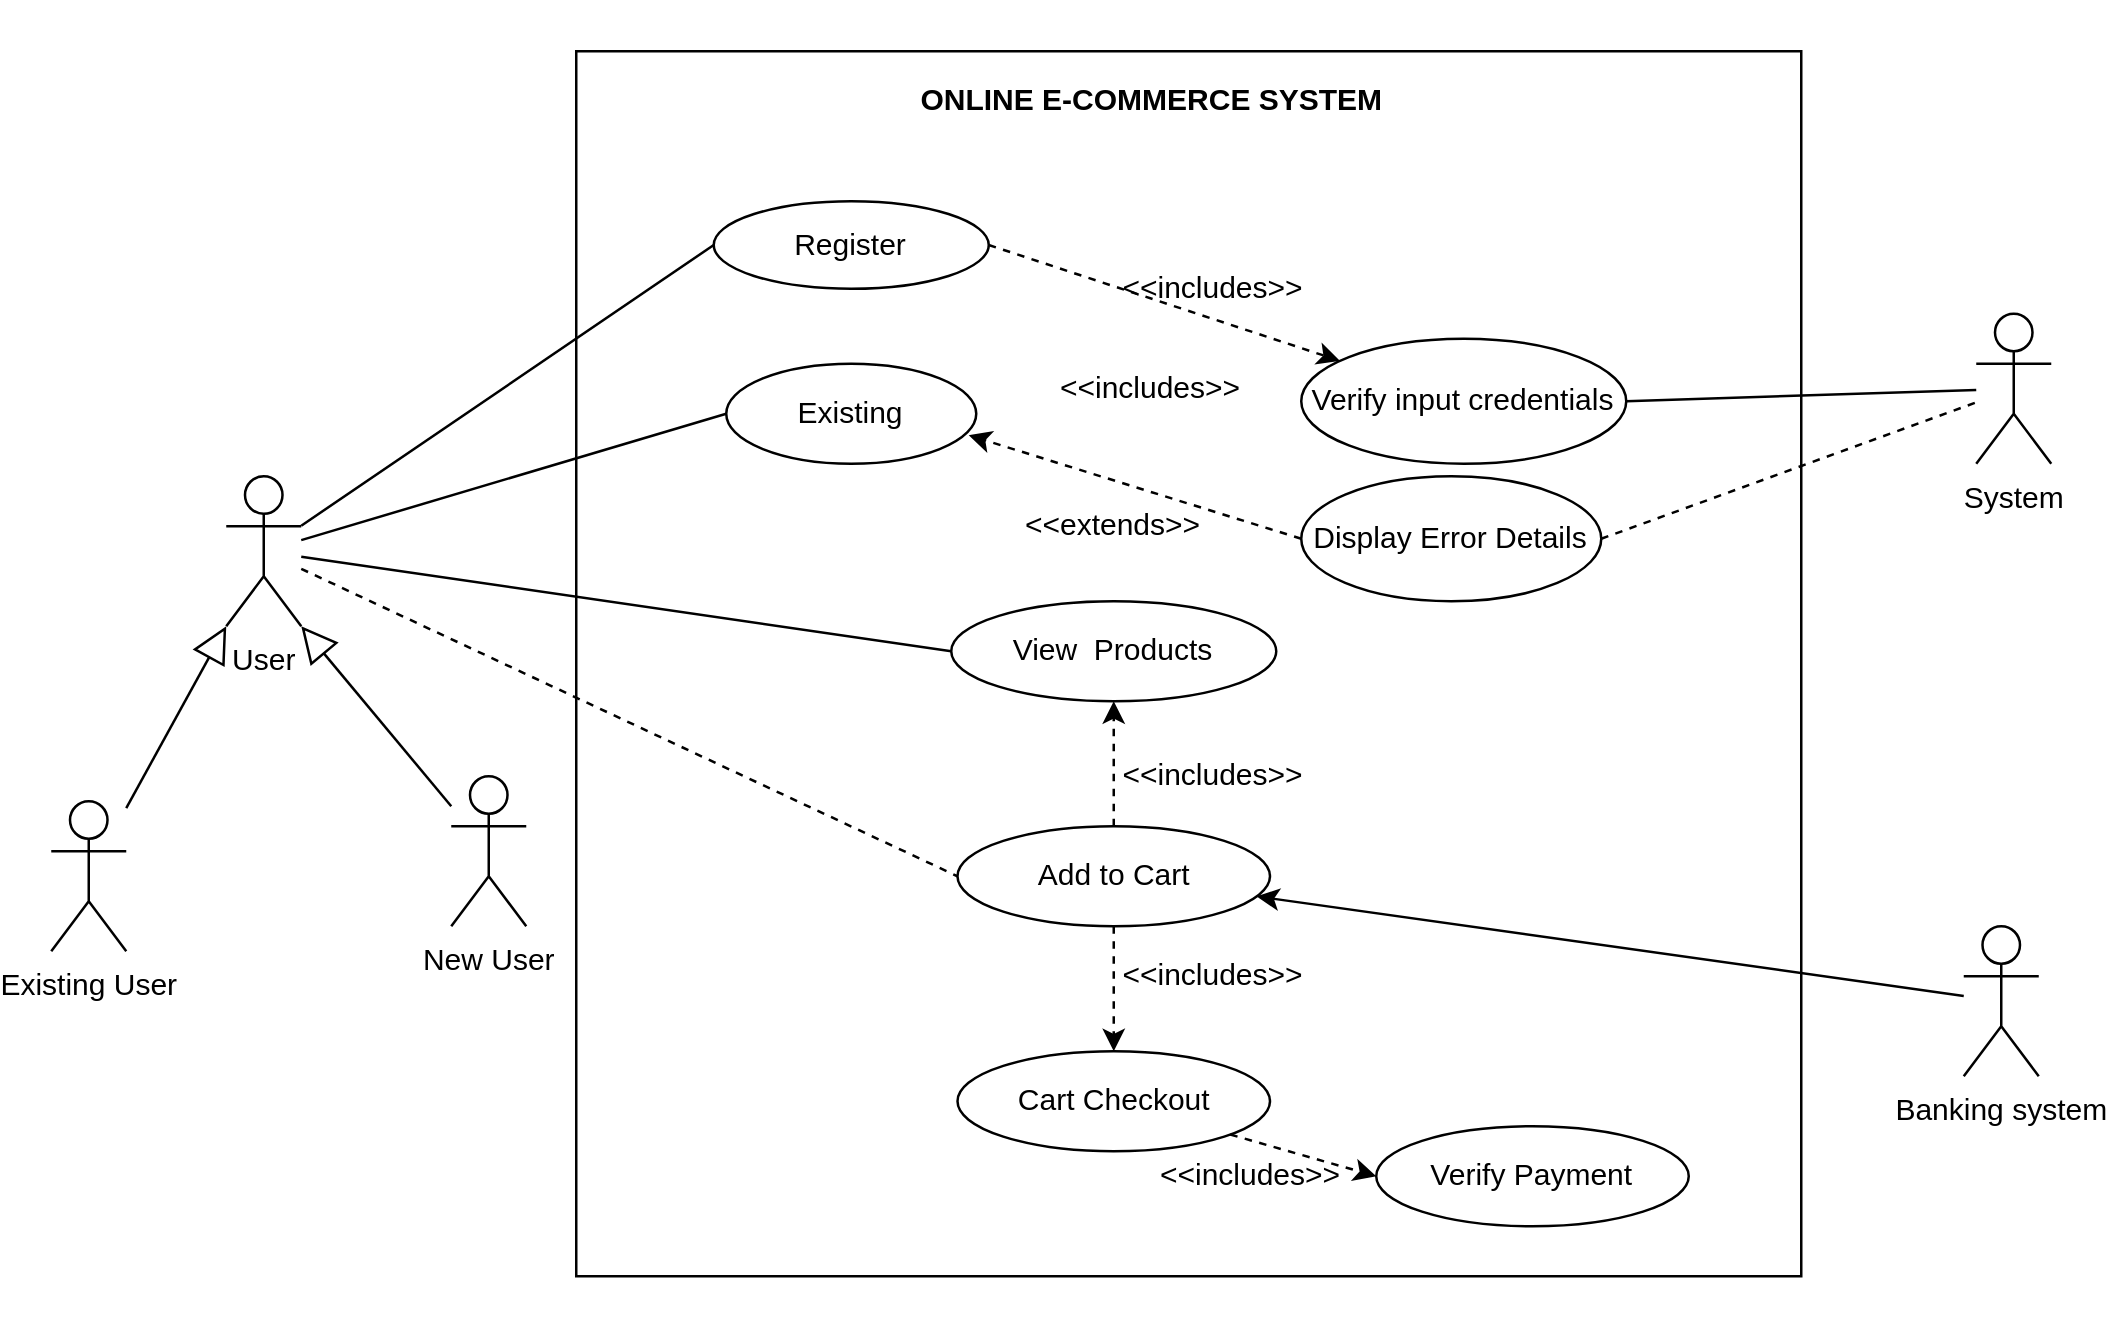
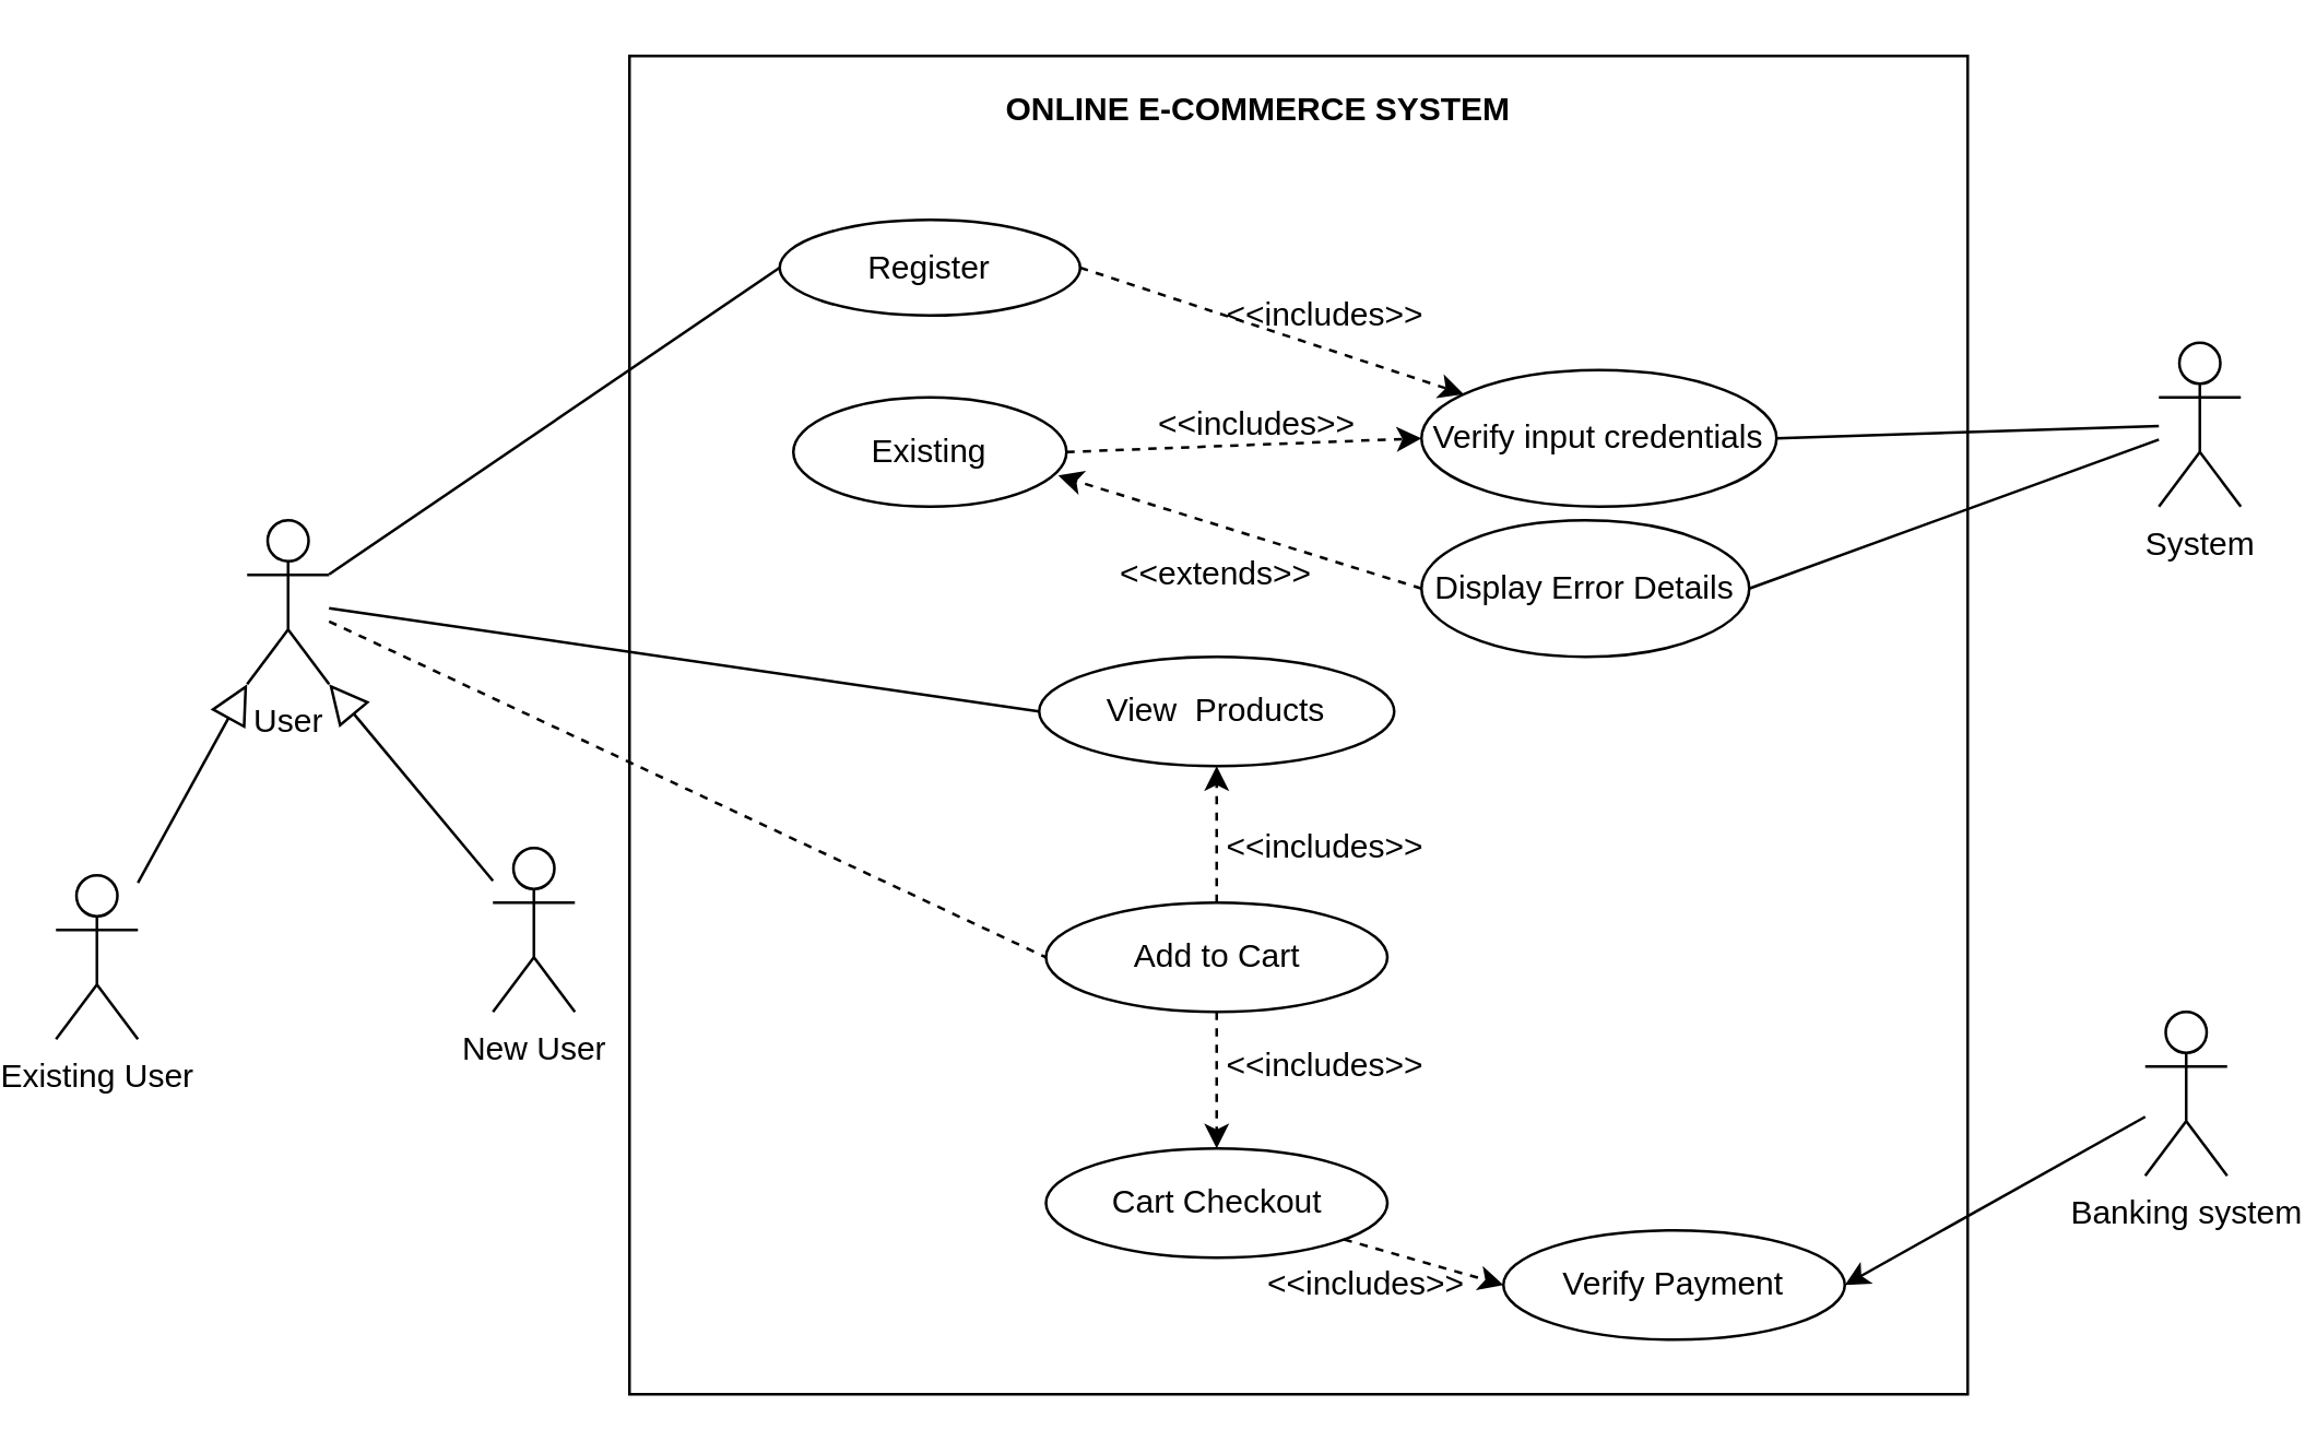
  <mxCell id="0" value="" />
  <mxCell id="1" parent="0" />
  <mxCell id="2" value="" style="rounded=0;whiteSpace=wrap;html=1;" vertex="1" parent="1"><mxGeometry x="230" y="20" width="490" height="490" as="geometry" /></mxCell>
  <mxCell id="3" value="User&lt;br&gt;" style="shape=umlActor;verticalLabelPosition=bottom;verticalAlign=top;html=1;outlineConnect=0;" vertex="1" parent="1"><mxGeometry x="90" y="190" width="30" height="60" as="geometry" /></mxCell>
  <mxCell id="4" value="Existing" style="ellipse;whiteSpace=wrap;html=1;" vertex="1" parent="1"><mxGeometry x="290" y="145" width="100" height="40" as="geometry" /></mxCell>
  <mxCell id="5" value="Verify input credentials" style="ellipse;whiteSpace=wrap;html=1;" vertex="1" parent="1"><mxGeometry x="520" y="135" width="130" height="50" as="geometry" /></mxCell>
  <mxCell id="6" value="Display Error Details" style="ellipse;whiteSpace=wrap;html=1;" vertex="1" parent="1"><mxGeometry x="520" y="190" width="120" height="50" as="geometry" /></mxCell>
+ <mxCell id="7" value="" style="endArrow=classic;html=1;exitX=1;exitY=0.5;exitDx=0;exitDy=0;entryX=0;entryY=0.5;entryDx=0;entryDy=0;dashed=1;" edge="1" parent="1" source="4" target="5"><mxGeometry width="50" height="50" relative="1" as="geometry"><mxPoint x="410" y="380" as="sourcePoint" /><mxPoint x="460" y="330" as="targetPoint" /></mxGeometry></mxCell>
  <mxCell id="8" value="" style="endArrow=classic;html=1;dashed=1;exitX=0;exitY=0.5;exitDx=0;exitDy=0;entryX=0.97;entryY=0.715;entryDx=0;entryDy=0;entryPerimeter=0;" edge="1" parent="1" source="6" target="4"><mxGeometry width="50" height="50" relative="1" as="geometry"><mxPoint x="410" y="380" as="sourcePoint" /><mxPoint x="460" y="330" as="targetPoint" /></mxGeometry></mxCell>
  <mxCell id="9" value="&amp;lt;&amp;lt;includes&amp;gt;&amp;gt;" style="text;html=1;strokeColor=none;fillColor=none;align=center;verticalAlign=middle;whiteSpace=wrap;rounded=0;" vertex="1" parent="1"><mxGeometry x="440" y="145" width="40" height="20" as="geometry" /></mxCell>
  <mxCell id="10" value="&amp;lt;&amp;lt;extends&amp;gt;&amp;gt;" style="text;html=1;strokeColor=none;fillColor=none;align=center;verticalAlign=middle;whiteSpace=wrap;rounded=0;" vertex="1" parent="1"><mxGeometry x="425" y="200" width="40" height="20" as="geometry" /></mxCell>
  <mxCell id="11" value="View&amp;nbsp; Products" style="ellipse;whiteSpace=wrap;html=1;" vertex="1" parent="1"><mxGeometry x="380" y="240" width="130" height="40" as="geometry" /></mxCell>
  <mxCell id="12" value="Add to Cart" style="ellipse;whiteSpace=wrap;html=1;" vertex="1" parent="1"><mxGeometry x="382.5" y="330" width="125" height="40" as="geometry" /></mxCell>
  <mxCell id="13" value="Register" style="ellipse;whiteSpace=wrap;html=1;" vertex="1" parent="1"><mxGeometry x="285" y="80" width="110" height="35" as="geometry" /></mxCell>
  <mxCell id="14" value="" style="endArrow=classic;html=1;dashed=1;exitX=1;exitY=0.5;exitDx=0;exitDy=0;" edge="1" parent="1" source="13" target="5"><mxGeometry width="50" height="50" relative="1" as="geometry"><mxPoint x="410" y="180" as="sourcePoint" /><mxPoint x="460" y="130" as="targetPoint" /></mxGeometry></mxCell>
  <mxCell id="15" value="&amp;lt;&amp;lt;includes&amp;gt;&amp;gt;" style="text;html=1;strokeColor=none;fillColor=none;align=center;verticalAlign=middle;whiteSpace=wrap;rounded=0;" vertex="1" parent="1"><mxGeometry x="465" y="105" width="40" height="20" as="geometry" /></mxCell>
  <mxCell id="16" value="System" style="shape=umlActor;verticalLabelPosition=bottom;verticalAlign=top;html=1;outlineConnect=0;" vertex="1" parent="1"><mxGeometry x="790" y="125" width="30" height="60" as="geometry" /></mxCell>
  <mxCell id="17" value="" style="endArrow=none;html=1;entryX=0;entryY=0.5;entryDx=0;entryDy=0;" edge="1" parent="1" source="3" target="13"><mxGeometry width="50" height="50" relative="1" as="geometry"><mxPoint x="460" y="190" as="sourcePoint" /><mxPoint x="510" y="140" as="targetPoint" /></mxGeometry></mxCell>
- <mxCell id="18" value="" style="endArrow=none;html=1;entryX=0;entryY=0.5;entryDx=0;entryDy=0;" edge="1" parent="1" source="3" target="4"><mxGeometry width="50" height="50" relative="1" as="geometry"><mxPoint x="370" y="190" as="sourcePoint" /><mxPoint x="420" y="140" as="targetPoint" /></mxGeometry></mxCell>
  <mxCell id="19" value="" style="endArrow=none;html=1;exitX=1;exitY=0.5;exitDx=0;exitDy=0;" edge="1" parent="1" source="5" target="16"><mxGeometry width="50" height="50" relative="1" as="geometry"><mxPoint x="590" y="190" as="sourcePoint" /><mxPoint x="640" y="140" as="targetPoint" /></mxGeometry></mxCell>
- <mxCell id="20" value="" style="endArrow=none;html=1;exitX=1;exitY=0.5;exitDx=0;exitDy=0;dashed=1;" edge="1" parent="1" source="6" target="16"><mxGeometry width="50" height="50" relative="1" as="geometry"><mxPoint x="450" y="290" as="sourcePoint" /><mxPoint x="500" y="240" as="targetPoint" /></mxGeometry></mxCell>
+ <mxCell id="20" value="" style="endArrow=none;html=1;exitX=1;exitY=0.5;exitDx=0;exitDy=0;" edge="1" parent="1" source="6" target="16"><mxGeometry width="50" height="50" relative="1" as="geometry"><mxPoint x="450" y="290" as="sourcePoint" /><mxPoint x="500" y="240" as="targetPoint" /></mxGeometry></mxCell>
  <mxCell id="21" value="New User" style="shape=umlActor;verticalLabelPosition=bottom;verticalAlign=top;html=1;outlineConnect=0;" vertex="1" parent="1"><mxGeometry x="180" y="310" width="30" height="60" as="geometry" /></mxCell>
  <mxCell id="22" value="Existing User" style="shape=umlActor;verticalLabelPosition=bottom;verticalAlign=top;html=1;outlineConnect=0;" vertex="1" parent="1"><mxGeometry x="20" y="320" width="30" height="60" as="geometry" /></mxCell>
  <mxCell id="23" value="" style="edgeStyle=none;html=1;endSize=12;endArrow=block;endFill=0;entryX=1;entryY=1;entryDx=0;entryDy=0;entryPerimeter=0;" edge="1" parent="1" source="21" target="3"><mxGeometry width="160" relative="1" as="geometry"><mxPoint x="230" y="160" as="sourcePoint" /><mxPoint x="80" y="200" as="targetPoint" /></mxGeometry></mxCell>
  <mxCell id="24" value="" style="edgeStyle=none;html=1;endSize=12;endArrow=block;endFill=0;" edge="1" parent="1" source="22"><mxGeometry width="160" relative="1" as="geometry"><mxPoint x="60" y="190" as="sourcePoint" /><mxPoint x="90" y="250" as="targetPoint" /></mxGeometry></mxCell>
  <mxCell id="25" value="" style="endArrow=none;html=1;entryX=0;entryY=0.5;entryDx=0;entryDy=0;" edge="1" parent="1" source="3" target="11"><mxGeometry width="50" height="50" relative="1" as="geometry"><mxPoint x="500" y="290" as="sourcePoint" /><mxPoint x="550" y="240" as="targetPoint" /></mxGeometry></mxCell>
  <mxCell id="26" value="Cart Checkout" style="ellipse;whiteSpace=wrap;html=1;" vertex="1" parent="1"><mxGeometry x="382.5" y="420" width="125" height="40" as="geometry" /></mxCell>
  <mxCell id="27" value="Banking system" style="shape=umlActor;verticalLabelPosition=bottom;verticalAlign=top;html=1;outlineConnect=0;" vertex="1" parent="1"><mxGeometry x="785" y="370" width="30" height="60" as="geometry" /></mxCell>
  <mxCell id="28" value="" style="endArrow=classic;html=1;dashed=1;exitX=0.5;exitY=0;exitDx=0;exitDy=0;entryX=0.5;entryY=1;entryDx=0;entryDy=0;" edge="1" parent="1" source="12" target="11"><mxGeometry width="50" height="50" relative="1" as="geometry"><mxPoint x="410" y="117.5" as="sourcePoint" /><mxPoint x="542.521" y="155.249" as="targetPoint" /></mxGeometry></mxCell>
  <mxCell id="29" value="" style="endArrow=classic;html=1;dashed=1;exitX=0.5;exitY=1;exitDx=0;exitDy=0;entryX=0.5;entryY=0;entryDx=0;entryDy=0;" edge="1" parent="1" source="12" target="26"><mxGeometry width="50" height="50" relative="1" as="geometry"><mxPoint x="455" y="340" as="sourcePoint" /><mxPoint x="455" y="290" as="targetPoint" /></mxGeometry></mxCell>
  <mxCell id="30" value="&amp;lt;&amp;lt;includes&amp;gt;&amp;gt;" style="text;html=1;strokeColor=none;fillColor=none;align=center;verticalAlign=middle;whiteSpace=wrap;rounded=0;" vertex="1" parent="1"><mxGeometry x="465" y="300" width="40" height="20" as="geometry" /></mxCell>
  <mxCell id="31" value="&amp;lt;&amp;lt;includes&amp;gt;&amp;gt;" style="text;html=1;strokeColor=none;fillColor=none;align=center;verticalAlign=middle;whiteSpace=wrap;rounded=0;" vertex="1" parent="1"><mxGeometry x="465" y="380" width="40" height="20" as="geometry" /></mxCell>
  <mxCell id="32" value="Verify Payment" style="ellipse;whiteSpace=wrap;html=1;" vertex="1" parent="1"><mxGeometry x="550" y="450" width="125" height="40" as="geometry" /></mxCell>
- <mxCell id="33" value="" style="endArrow=classic;html=1;" edge="1" parent="1" source="27" target="12"><mxGeometry width="50" height="50" relative="1" as="geometry"><mxPoint x="500" y="290" as="sourcePoint" /><mxPoint x="550" y="240" as="targetPoint" /></mxGeometry></mxCell>
+ <mxCell id="33" value="" style="endArrow=classic;html=1;entryX=1;entryY=0.5;entryDx=0;entryDy=0;" edge="1" parent="1" source="27" target="32"><mxGeometry width="50" height="50" relative="1" as="geometry"><mxPoint x="500" y="290" as="sourcePoint" /><mxPoint x="550" y="240" as="targetPoint" /></mxGeometry></mxCell>
  <mxCell id="34" value="" style="endArrow=classic;html=1;dashed=1;entryX=0;entryY=0.5;entryDx=0;entryDy=0;" edge="1" parent="1" source="26" target="32"><mxGeometry width="50" height="50" relative="1" as="geometry"><mxPoint x="397" y="183.6" as="sourcePoint" /><mxPoint x="530" y="225" as="targetPoint" /></mxGeometry></mxCell>
  <mxCell id="35" value="&amp;lt;&amp;lt;includes&amp;gt;&amp;gt;" style="text;html=1;strokeColor=none;fillColor=none;align=center;verticalAlign=middle;whiteSpace=wrap;rounded=0;" vertex="1" parent="1"><mxGeometry x="480" y="460" width="40" height="20" as="geometry" /></mxCell>
  <mxCell id="36" value="&lt;b&gt;ONLINE E-COMMERCE SYSTEM&lt;/b&gt;" style="text;html=1;strokeColor=none;fillColor=none;align=center;verticalAlign=middle;whiteSpace=wrap;rounded=0;" vertex="1" parent="1"><mxGeometry x="352.5" y="30" width="215" height="20" as="geometry" /></mxCell>
  <mxCell id="37" value="" style="endArrow=none;html=1;entryX=0;entryY=0.5;entryDx=0;entryDy=0;dashed=1;" edge="1" parent="1" source="3" target="12"><mxGeometry width="50" height="50" relative="1" as="geometry"><mxPoint x="330" y="370" as="sourcePoint" /><mxPoint x="380" y="330" as="targetPoint" /></mxGeometry></mxCell>
